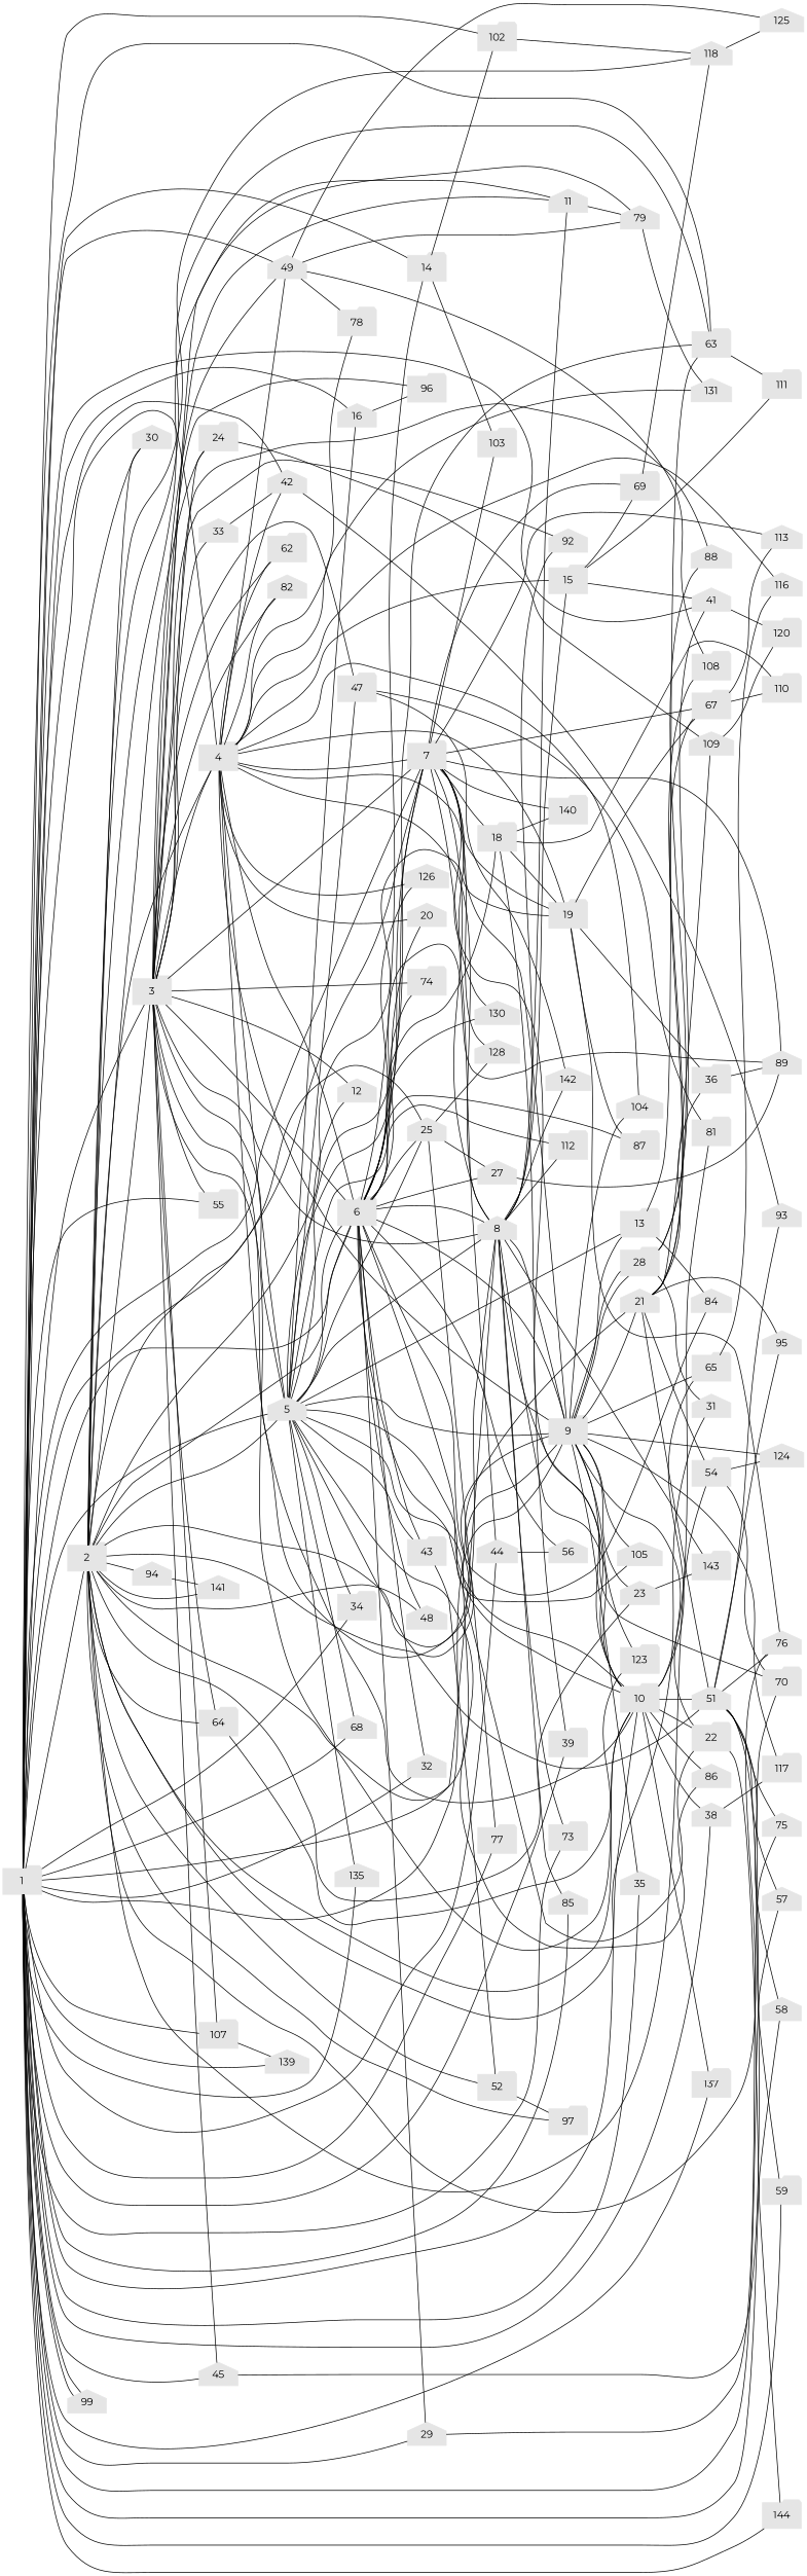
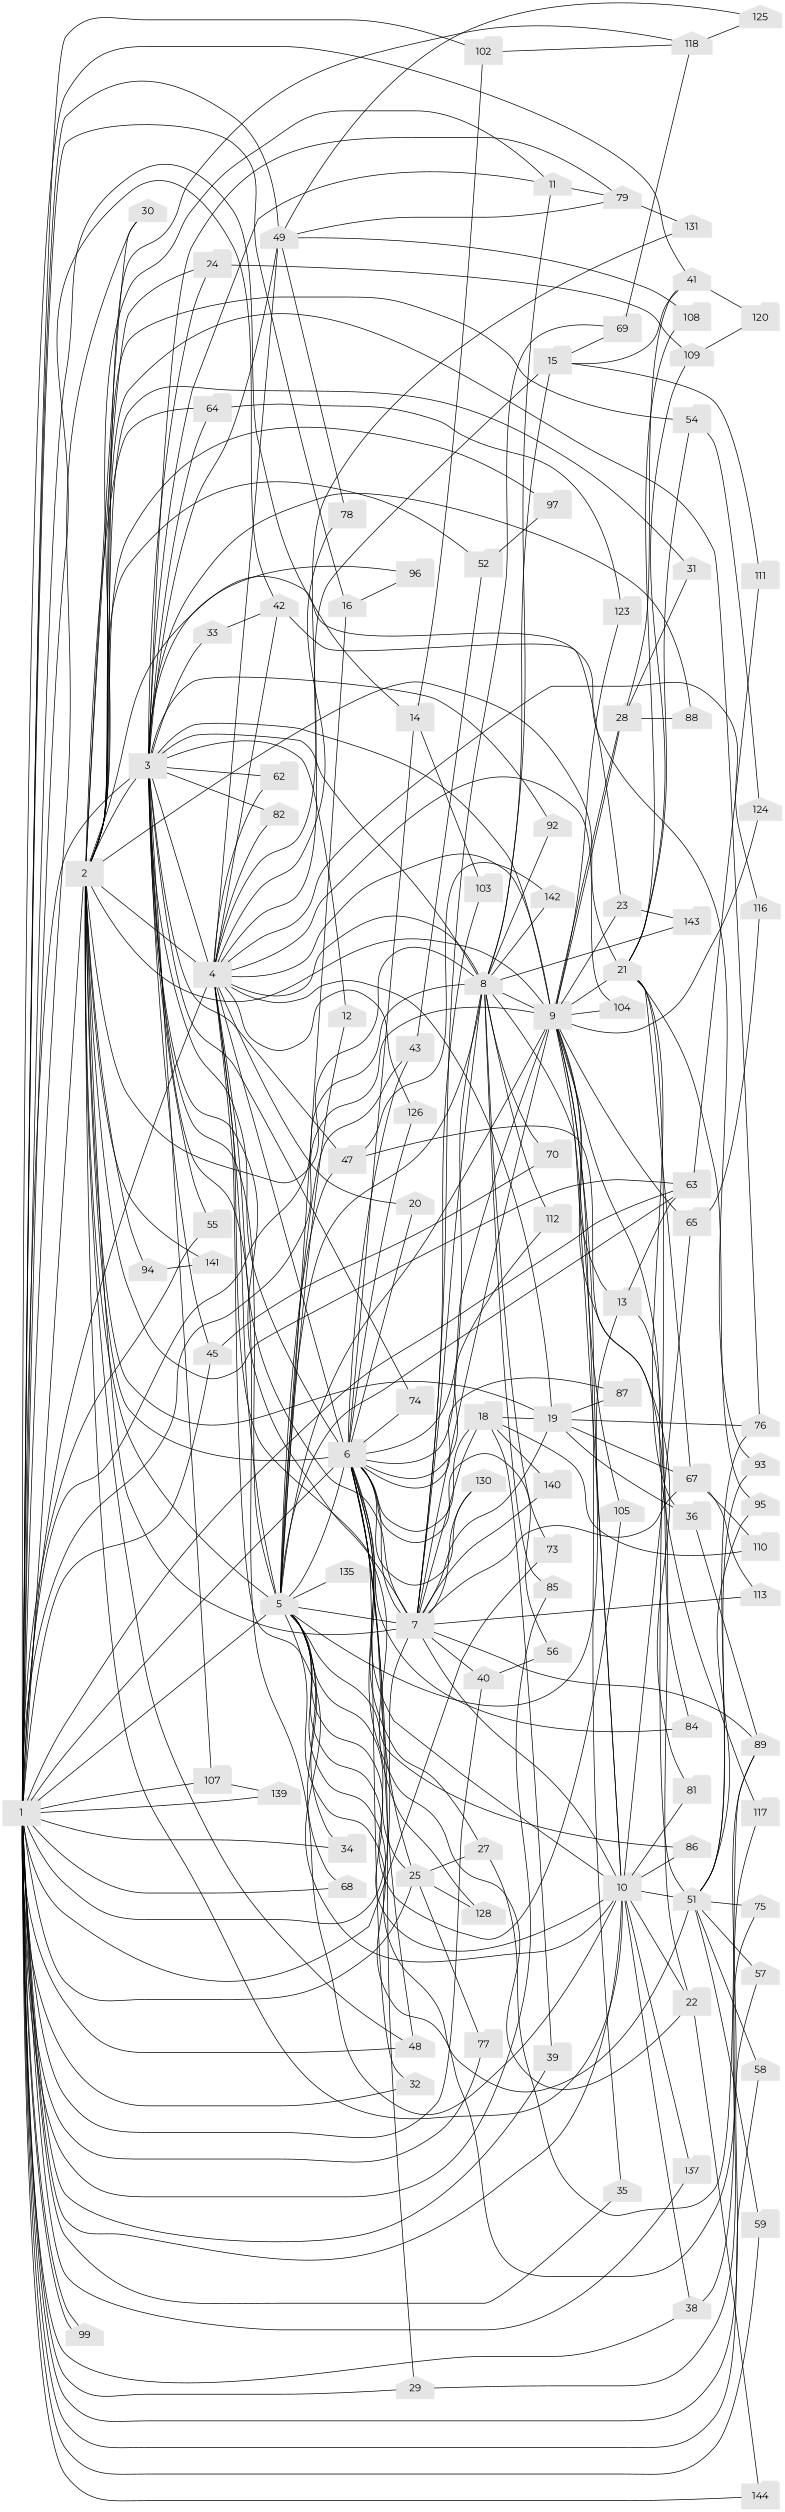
  graph {
    fontname=Montserrat
    rankdir=LR
    node [color=gray90 fontname=Montserrat shape=house style=filled]
    edge [fontname=Montserrat]
    1 [shape=folder super="+37"]
    2 [shape=folder super="+17"]
    3 [shape=folder super="+40"]
    4 [shape=folder super="+133"]
    5 [super="+106"]
    6 [shape=folder super="+90"]
    7 [shape=folder super="+71"]
    8 [super="+127"]
    9 [shape=folder super="+26"]
    10 [shape=folder super="+66"]
    14 [shape=folder]
    16
    25 [super="+61"]
    29
    30
    32
    34 [shape=folder]
    35
    38 [super="+80"]
    39 [shape=folder]
    41 [super="+46"]
    42 [super="+91"]
-   44
+   44 [label=40]
    45
    49 [super="+60"]
    55 [shape=folder]
    57
    58
    59 [shape=folder]
    63 [shape=folder super="+72"]
    68
    73 [shape=folder]
    77 [shape=folder]
    85
    99
    102 [shape=folder]
    107 [shape=folder]
    135
    137 [shape=folder]
    139
    144 [shape=folder]
    11
    19 [shape=folder super="+53"]
    21
    23
    24 [shape=folder super="+50"]
    31
    48
    52 [shape=folder super="+132"]
    54 [shape=folder]
    64 [shape=folder]
    76 [super="+138"]
    94
    97 [shape=folder]
    118
    141
    12
    33
    47 [shape=folder]
    62 [shape=folder]
    74 [shape=folder]
    79 [super="+101"]
    82
    88
    92
    96 [shape=folder]
    15 [shape=folder]
    20
    78 [shape=folder]
    104
    116
    126
    128
    131
    13 [shape=folder super="+98"]
    43 [shape=folder]
    51 [super="+114"]
    86
    89 [super="+122"]
    105
    18 [shape=folder super="+121"]
    22 [shape=folder super="+134"]
    27
    56
    84
    87 [shape=folder]
    112 [shape=folder]
    130
    67 [shape=folder super="+100"]
    69 [shape=folder super="+119"]
    103 [shape=folder]
    113
    140 [shape=folder]
    70 [shape=folder super="+136"]
    142
    143 [shape=folder]
    28 [shape=folder]
    65 [shape=folder]
    117 [shape=folder]
    123 [shape=folder]
    124
    81 [shape=folder]
    75
    120 [shape=folder]
    93
    108 [shape=folder]
    125
    111 [shape=folder]
    36 [shape=folder super="+129"]
    95
    109
    110 [shape=folder]
    1 -- 2
    1 -- 3
    1 -- 4 [weight=2]
    1 -- 5 [weight=3]
    1 -- 6 [weight=2]
    1 -- 7
    1 -- 8
    1 -- 9
    1 -- 10
    1 -- 14
    1 -- 16
    1 -- 25
    1 -- 29
    1 -- 30
    1 -- 32
    1 -- 34
    1 -- 35
    1 -- 38
    1 -- 39
    1 -- 41
    1 -- 42
    1 -- 44
    1 -- 45
    1 -- 49
    1 -- 55
    1 -- 57
    1 -- 58
    1 -- 59
    1 -- 63
    1 -- 68
    1 -- 73
    1 -- 77
    1 -- 85
    1 -- 99
    1 -- 99
    1 -- 102
    1 -- 107
-   1 -- 135
+   1 -- 48
    1 -- 137
    1 -- 139
    1 -- 144
    2 -- 3
    2 -- 4
    2 -- 5
    2 -- 6
    2 -- 7
    2 -- 8
    2 -- 9
    2 -- 10
    2 -- 30
    2 -- 63
    2 -- 11
    2 -- 19
    2 -- 21
    2 -- 23
    2 -- 24 [weight=2]
    2 -- 31
    2 -- 48
    2 -- 52
    2 -- 54
    2 -- 64
    2 -- 76
    2 -- 94 [weight=2]
    2 -- 97
    2 -- 118
    2 -- 141
    3 -- 4
    3 -- 5 [weight=2]
    3 -- 6
    3 -- 7
    3 -- 8
    3 -- 9 [weight=2]
    3 -- 10
    3 -- 45
    3 -- 49
    3 -- 55
    3 -- 107
    3 -- 11
    3 -- 24
    3 -- 64
    3 -- 12
    3 -- 33
    3 -- 47
    3 -- 62
    3 -- 74
    3 -- 79
    3 -- 82
    3 -- 88
    3 -- 92
    3 -- 96
    4 -- 5
    4 -- 6
    4 -- 7
    4 -- 8
    4 -- 9
    4 -- 10
    4 -- 42
    4 -- 49
    4 -- 19
    4 -- 62
    4 -- 82
    4 -- 15
    4 -- 20
    4 -- 78
    4 -- 104
    4 -- 116
    4 -- 126
    4 -- 128
    4 -- 131
    5 -- 6
    5 -- 7
    5 -- 8
    5 -- 9
    5 -- 10
    5 -- 16
    5 -- 25
    5 -- 34
    5 -- 63
    5 -- 68
    5 -- 135
    5 -- 12
    5 -- 47
    5 -- 13
    5 -- 43
    5 -- 51
    5 -- 86
    5 -- 89
    5 -- 105
    6 -- 7
    6 -- 8
    6 -- 9
    6 -- 10
    6 -- 14
    6 -- 25
    6 -- 29
    6 -- 32
    6 -- 48
    6 -- 74
    6 -- 20
    6 -- 126
    6 -- 43
    6 -- 18
    6 -- 22
    6 -- 27
    6 -- 56
    6 -- 84
    6 -- 87
    6 -- 112
    6 -- 130
    7 -- 8
    7 -- 9
    7 -- 10 [weight=2]
    7 -- 44
    7 -- 19
    7 -- 89
    7 -- 18
    7 -- 130
    7 -- 67
    7 -- 69
    7 -- 103
    7 -- 113
    7 -- 140
    8 -- 9
    8 -- 10 [weight=2]
    8 -- 73
    8 -- 85
    8 -- 11
    8 -- 92
    8 -- 15
    8 -- 112
    8 -- 70
    8 -- 142
    8 -- 143
    9 -- 10
    9 -- 35
    9 -- 21
    9 -- 23
    9 -- 104
    9 -- 13
    9 -- 105
    9 -- 22
    9 -- 28
    9 -- 28
    9 -- 65
    9 -- 117
    9 -- 123
    9 -- 124
    10 -- 38
    10 -- 137
    10 -- 51
    10 -- 86
    10 -- 22
    10 -- 65
    10 -- 81
    14 -- 102
    14 -- 103
    16 -- 96
    25 -- 77
    25 -- 128
    25 -- 27
    29 -- 75
    38 -- 117
    41 -- 120
    42 -- 93
    44 -- 56
    45 -- 70
    49 -- 79
    49 -- 78
    49 -- 108
    49 -- 125
    63 -- 111
    102 -- 118
    107 -- 139
    11 -- 79
    19 -- 76
    19 -- 87
    19 -- 67
    19 -- 36
    21 -- 54
    21 -- 51
    21 -- 67
    21 -- 108
    21 -- 36
    21 -- 95
    21 -- 109
    23 -- 143
    24 -- 109
    52 -- 97
-   54 -- 70
    54 -- 124
    64 -- 123
    94 -- 141
    118 -- 125
    33 -- 42
    47 -- 142
    47 -- 81
    79 -- 131
    15 -- 41
    15 -- 69
    15 -- 111
    13 -- 63
    13 -- 84
    43 -- 52 [weight=2]
    51 -- 57
    51 -- 58
    51 -- 59
    51 -- 76
    51 -- 75
    51 -- 93
    51 -- 95
    18 -- 39
    18 -- 19
    18 -- 140
    18 -- 110
    22 -- 144
    27 -- 89
    67 -- 113
    67 -- 110
    69 -- 118
    28 -- 41
    28 -- 31
    28 -- 88
    65 -- 116
    36 -- 89
    109 -- 120
  }
